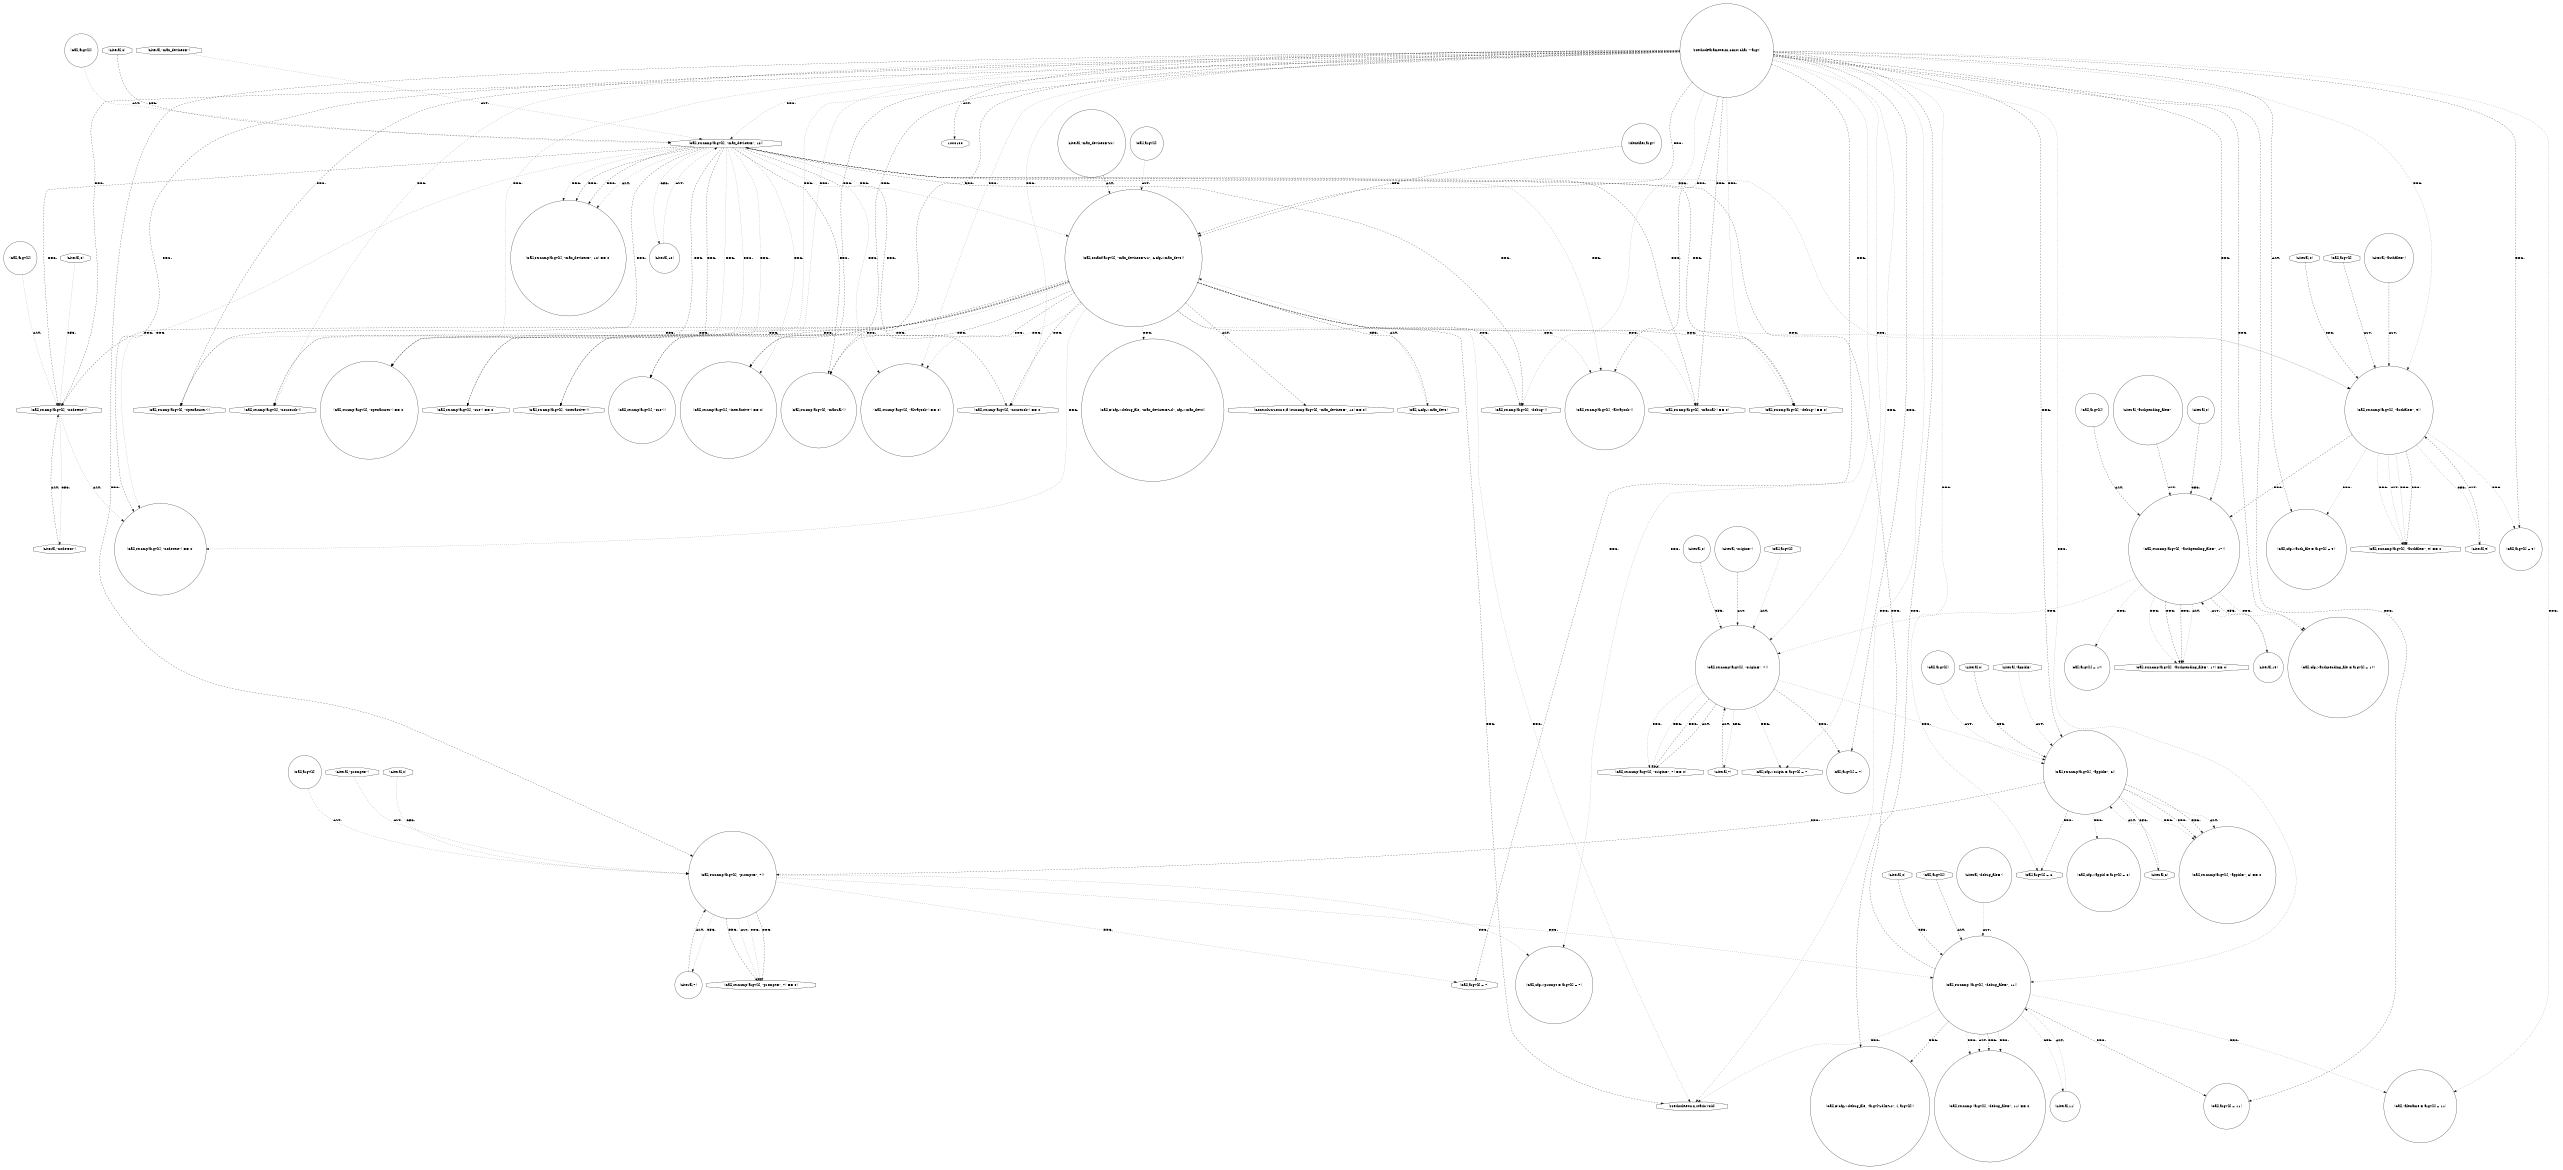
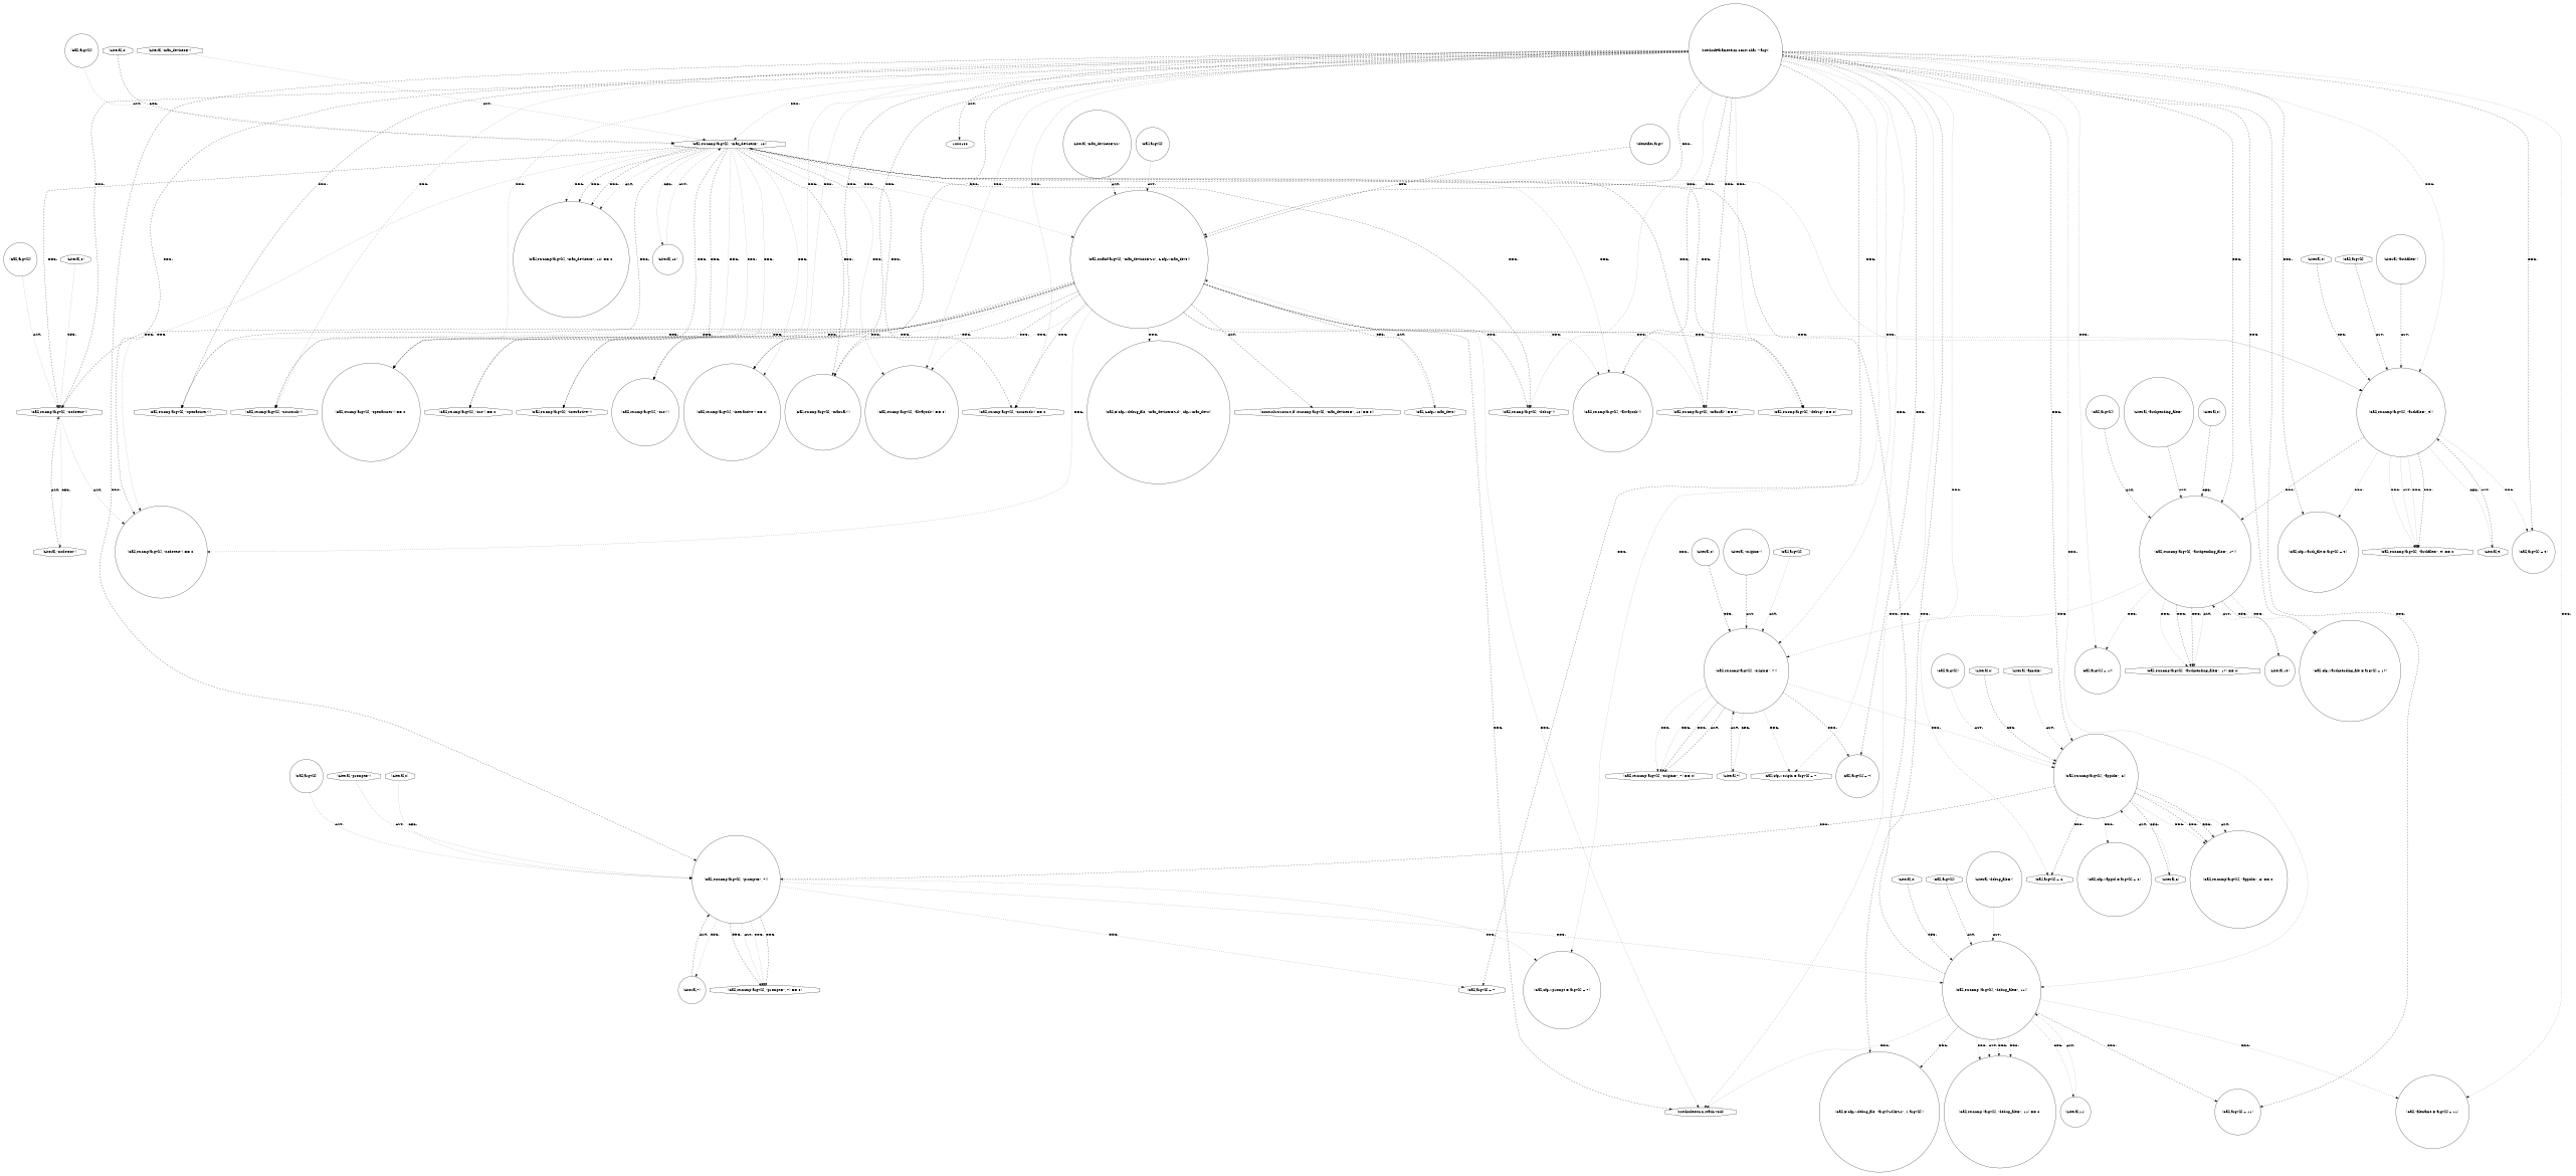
  digraph {
    node [shape=circle]
    edge [style=dotted]
    n1 [label="(Call,strcmp(argv[i], \"nodetect\"))" shape=octagon]
    n2 [label="(Call,strcmp(argv[i], \"nodetect\") == 0)"]
    n3 [label="(Literal,\"nodetect\")" shape=octagon]
    n4 [label="(MethodParameterIn,const char **argv)"]
    n5 [label="(Call,strncmp(argv[i], \"max_devices=\", 12))" shape=octagon]
    n6 [label="(Call,strncmp (argv[i], \"debug_file=\", 11))"]
    n7 [label="(Call,strncmp(argv[i], \"prompt=\", 7))"]
    n8 [label="(Call,strncmp(argv[i], \"appid=\", 6))"]
    n9 [label="(Call,strncmp(argv[i], \"origin=\", 7))"]
    n10 [label="(Call,strncmp(argv[i], \"authpending_file=\", 17))"]
    n11 [label="(Call,strncmp(argv[i], \"authfile=\", 9))"]
    n12 [label="(Call,sscanf(argv[i], \"max_devices=%u\", &cfg->max_devs))"]
    n13 [label="(Call,argv[i] + 6)" shape=octagon]
    n14 [label="(Call,strcmp(argv[i], \"interactive\"))" shape=octagon]
    n15 [label="(Call,strcmp(argv[i], \"alwaysok\") == 0)"]
    n16 [label="(Call,strcmp(argv[i], \"debug\") == 0)" shape=octagon]
    n17 [label="(Call,*filename = argv[i] + 11)"]
    n18 [label="(Call,argv[i] + 11)"]
    n19 [label="(Call,strcmp(argv[i], \"nouserok\"))" shape=octagon]
    n20 [label="(Call,strcmp(argv[i], \"cue\"))"]
    n21 [label="(Call,D(cfg->debug_file, \"argv[%d]=%s\", i, argv[i]))"]
    n22 [label="(Call,strcmp(argv[i], \"interactive\") == 0)"]
    n23 [label="(Call,argv[i] + 7)"]
    n24 [label="(Call,cfg->prompt = argv[i] + 7)"]
    n25 [label="(Call,strcmp(argv[i], \"manual\") == 0)" shape=octagon]
    n26 [label="(Call,strcmp(argv[i], \"manual\"))"]
    n27 [label="(MethodReturn,static void)" shape=octagon]
    n28 [label="(Call,strcmp(argv[i], \"nouserok\") == 0)" shape=octagon]
    n29 [label="(Call,strcmp(argv[i], \"alwaysok\"))"]
    n30 [label="(Call,argv[i] + 7)" shape=octagon]
    n31 [label="(Call,cfg->origin = argv[i] + 7)" shape=octagon]
    n32 [label="(Call,strcmp(argv[i], \"openasuser\") == 0)"]
    n33 [label="(Call,argv[i] + 9)"]
    n34 [label="(Call,strcmp(argv[i], \"debug\"))" shape=octagon]
    n35 [label="(Call,strcmp(argv[i], \"openasuser\"))" shape=octagon]
    n36 [label="(Call,strcmp(argv[i], \"cue\") == 0)" shape=octagon]
    n37 [label="(Call,cfg->authpending_file = argv[i] + 17)"]
    n38 [label="(Call,argv[i] + 17)"]
    n39 [label="(Call,cfg->auth_file = argv[i] + 9)"]
    1000100 [shape=octagon]
    n41 [label="(Literal,12)"]
    n42 [label="(Call,strncmp(argv[i], \"max_devices=\", 12) == 0)"]
    n43 [label="(Call,strncmp (argv[i], \"debug_file=\", 11) == 0)"]
    n44 [label="(Literal,11)"]
    n45 [label="(Call,strncmp(argv[i], \"prompt=\", 7) == 0)" shape=octagon]
    n46 [label="(Literal,7)"]
    n47 [label="(Call,cfg->appid = argv[i] + 6)"]
    n48 [label="(Call,strncmp(argv[i], \"appid=\", 6) == 0)"]
    n49 [label="(Literal,6)" shape=octagon]
    n50 [label="(Call,strncmp(argv[i], \"origin=\", 7) == 0)" shape=octagon]
    n51 [label="(Literal,7)" shape=octagon]
    n52 [label="(Call,strncmp(argv[i], \"authpending_file=\", 17) == 0)" shape=octagon]
    n53 [label="(Literal,19)"]
    n54 [label="(Literal,9)" shape=octagon]
    n55 [label="(Call,strncmp(argv[i], \"authfile=\", 9) == 0)" shape=octagon]
    n56 [label="(Call,&cfg->max_devs)" shape=octagon]
    n57 [label="(Call,D(cfg->debug_file, \"max_devices=%d\", cfg->max_devs))"]
    n58 [label="(ControlStructure,if (strncmp(argv[i], \"max_devices=\", 12) == 0))" shape=octagon]
    n59 [label="(Literal,\"max_devices=%u\")"]
    n60 [label="(Literal,\"max_devices=\")" shape=octagon]
    n61 [label="(Call,argv[i])"]
    n62 [label="(Literal,0)" shape=octagon]
    n63 [label="(Call,argv[i])"]
    n64 [label="(Call,argv[i])"]
    n65 [label="(Call,argv[i])" shape=octagon]
    n66 [label="(Literal,0)"]
    n67 [label="(Identifier,argv)"]
    n68 [label="(Call,argv[i])"]
    n69 [label="(Literal,0)"]
    n70 [label="(Literal,0)" shape=octagon]
    n71 [label="(Literal,0)" shape=octagon]
    n72 [label="(Call,argv[i])"]
    n73 [label="(Literal,\"appid=\")" shape=octagon]
    n74 [label="(Call,argv[i])" shape=octagon]
    n75 [label="(Literal,\"debug_file=\")"]
    n76 [label="(Call,argv[i])" shape=octagon]
    n77 [label="(Literal,\"prompt=\")" shape=octagon]
    n78 [label="(Literal,0)" shape=octagon]
    n79 [label="(Literal,0)" shape=octagon]
    n80 [label="(Literal,\"origin=\")"]
    n81 [label="(Literal,\"authfile=\")"]
    n82 [label="(Literal,0)" shape=octagon]
    n83 [label="(Literal,\"authpending_file=\")"]
    n84 [label="(Call,argv[i])"]
    n1 -> n2 [label="AST: "]
    n1 -> n3 [label="CFG: "]
    n3 -> n1 [label="AST: " style=dashed]
    n4 -> n1 [label="DDG: " style=dashed]
    n4 -> n2 [label="DDG: " style=dashed]
    n4 -> n5 [label="DDG: "]
    n4 -> n6 [label="DDG: "]
    n4 -> n7 [label="DDG: " style=dashed]
    n4 -> n8 [label="DDG: " style=dashed]
    n4 -> n9 [label="DDG: "]
    n4 -> n10 [label="DDG: " style=dashed]
    n4 -> n11 [label="DDG: "]
    n4 -> n12 [label="DDG: " style=dashed]
    n4 -> n13 [label="DDG: "]
    n4 -> n14 [label="DDG: "]
    n4 -> n15 [label="DDG: "]
    n4 -> n16 [label="DDG: "]
    n4 -> n17 [label="DDG: "]
    n4 -> n18 [label="DDG: " style=dashed]
    n4 -> n19 [label="DDG: "]
    n4 -> n20 [label="DDG: " style=dashed]
    n4 -> n21 [label="DDG: " style=dashed]
    n4 -> n22 [label="DDG: " style=dashed]
    n4 -> n23 [label="DDG: " style=dashed]
    n4 -> n24 [label="DDG: "]
    n4 -> n25 [label="DDG: " style=dashed]
    n4 -> n26 [label="DDG: " style=dashed]
    n4 -> n27 [label="DDG: "]
    n4 -> n28 [label="DDG: "]
    n4 -> n29 [label="DDG: " style=dashed]
    n4 -> n30 [label="DDG: " style=dashed]
    n4 -> n31 [label="DDG: "]
    n4 -> n32 [label="DDG: "]
    n4 -> n33 [label="DDG: " style=dashed]
    n4 -> n34 [label="DDG: "]
    n4 -> n35 [label="DDG: " style=dashed]
    n4 -> n36 [label="DDG: "]
    n4 -> n37 [label="DDG: " style=dashed]
-   n4 -> n39 [label="AST: " style=dashed]
+   n4 -> n38 [label="DDG: "]
+   n4 -> n39 [label="DDG: " style=dashed]
    n4 -> 1000100 [label="AST: " style=dashed]
    n5 -> n1 [label="DDG: " style=dashed]
    n5 -> n2 [label="DDG: "]
    n5 -> n11 [label="DDG: "]
    n5 -> n12 [label="DDG: "]
    n5 -> n14 [label="DDG: "]
    n5 -> n15 [label="DDG: "]
    n5 -> n16 [label="DDG: " style=dashed]
    n5 -> n19 [label="DDG: " style=dashed]
    n5 -> n20 [label="DDG: "]
    n5 -> n22 [label="DDG: "]
    n5 -> n25 [label="DDG: " style=dashed]
    n5 -> n26 [label="DDG: " style=dashed]
    n5 -> n28 [label="DDG: " style=dashed]
    n5 -> n29 [label="DDG: "]
    n5 -> n32 [label="DDG: " style=dashed]
    n5 -> n34 [label="DDG: " style=dashed]
    n5 -> n35 [label="DDG: " style=dashed]
    n5 -> n36 [label="DDG: "]
    n5 -> n41 [label="CFG: "]
    n5 -> n42 [label="AST: "]
    n5 -> n42 [label="DDG: "]
    n5 -> n42 [label="DDG: " style=dashed]
    n5 -> n42 [label="DDG: " style=dashed]
    n6 -> n5 [label="DDG: " style=dashed]
    n6 -> n17 [label="DDG: "]
    n6 -> n18 [label="DDG: " style=dashed]
    n6 -> n21 [label="DDG: " style=dashed]
    n6 -> n27 [label="DDG: "]
    n6 -> n43 [label="AST: "]
    n6 -> n43 [label="DDG: " style=dashed]
    n6 -> n43 [label="DDG: "]
    n6 -> n43 [label="DDG: "]
    n6 -> n44 [label="CFG: "]
    n7 -> n6 [label="DDG: "]
    n7 -> n24 [label="DDG: "]
    n7 -> n30 [label="DDG: "]
    n7 -> n45 [label="AST: "]
    n7 -> n45 [label="DDG: "]
    n7 -> n45 [label="DDG: " style=dashed]
    n7 -> n45 [label="DDG: " style=dashed]
    n7 -> n46 [label="CFG: "]
    n8 -> n7 [label="DDG: " style=dashed]
    n8 -> n13 [label="DDG: " style=dashed]
    n8 -> n47 [label="DDG: "]
    n8 -> n48 [label="AST: "]
    n8 -> n48 [label="DDG: "]
    n8 -> n48 [label="DDG: " style=dashed]
    n8 -> n48 [label="DDG: " style=dashed]
    n8 -> n49 [label="CFG: " style=dashed]
    n9 -> n8 [label="DDG: "]
    n9 -> n23 [label="DDG: " style=dashed]
    n9 -> n31 [label="DDG: "]
    n9 -> n50 [label="AST: " style=dashed]
    n9 -> n50 [label="DDG: "]
    n9 -> n50 [label="DDG: "]
    n9 -> n50 [label="DDG: " style=dashed]
    n9 -> n51 [label="CFG: "]
    n10 -> n9 [label="DDG: "]
    n10 -> n37 [label="DDG: "]
    n10 -> n38 [label="DDG: "]
    n10 -> n52 [label="AST: "]
    n10 -> n52 [label="DDG: "]
    n10 -> n52 [label="DDG: " style=dashed]
    n10 -> n52 [label="DDG: " style=dashed]
    n10 -> n53 [label="CFG: " style=dashed]
    n11 -> n10 [label="DDG: " style=dashed]
    n11 -> n33 [label="DDG: "]
    n11 -> n39 [label="DDG: "]
    n11 -> n54 [label="CFG: "]
    n11 -> n55 [label="AST: "]
    n11 -> n55 [label="DDG: "]
    n11 -> n55 [label="DDG: " style=dashed]
    n11 -> n55 [label="DDG: "]
    n12 -> n1 [label="DDG: " style=dashed]
    n12 -> n2 [label="DDG: "]
    n12 -> n11 [label="DDG: "]
    n12 -> n14 [label="DDG: " style=dashed]
    n12 -> n15 [label="DDG: "]
    n12 -> n16 [label="DDG: " style=dashed]
    n12 -> n19 [label="DDG: "]
    n12 -> n20 [label="DDG: "]
    n12 -> n22 [label="DDG: " style=dashed]
    n12 -> n25 [label="DDG: "]
    n12 -> n26 [label="DDG: " style=dashed]
    n12 -> n27 [label="DDG: "]
    n12 -> n27 [label="DDG: " style=dashed]
    n12 -> n28 [label="DDG: " style=dashed]
    n12 -> n29 [label="DDG: "]
    n12 -> n32 [label="DDG: " style=dashed]
    n12 -> n34 [label="DDG: " style=dashed]
    n12 -> n35 [label="DDG: "]
    n12 -> n36 [label="DDG: " style=dashed]
    n12 -> n56 [label="CFG: " style=dashed]
    n12 -> n57 [label="DDG: "]
    n12 -> n58 [label="AST: " style=dashed]
    n41 -> n5 [label="AST: "]
    n44 -> n6 [label="AST: "]
    n46 -> n7 [label="AST: " style=dashed]
    n49 -> n8 [label="AST: "]
    n51 -> n9 [label="AST: " style=dashed]
    n53 -> n10 [label="AST: "]
    n54 -> n11 [label="AST: " style=dashed]
    n56 -> n12 [label="AST: "]
    n59 -> n12 [label="AST: " style=dashed]
    n60 -> n5 [label="AST: "]
    n61 -> n1 [label="AST: "]
    n62 -> n8 [label="CFG: " style=dashed]
    n63 -> n12 [label="AST: "]
    n64 -> n7 [label="AST: "]
    n65 -> n9 [label="AST: "]
    n66 -> n9 [label="CFG: " style=dashed]
    n67 -> n12 [label="CFG: " style=dashed]
    n68 -> n5 [label="AST: "]
    n69 -> n10 [label="CFG: " style=dashed]
    n70 -> n1 [label="CFG: "]
    n71 -> n11 [label="CFG: " style=dashed]
    n72 -> n10 [label="AST: " style=dashed]
    n73 -> n8 [label="AST: "]
    n74 -> n6 [label="AST: " style=dashed]
    n75 -> n6 [label="AST: "]
    n76 -> n11 [label="AST: " style=dashed]
    n77 -> n7 [label="AST: "]
    n78 -> n5 [label="CFG: " style=dashed]
    n79 -> n7 [label="CFG: "]
    n80 -> n9 [label="AST: " style=dashed]
    n81 -> n11 [label="AST: " style=dashed]
    n82 -> n6 [label="CFG: " style=dashed]
    n83 -> n10 [label="AST: " style=dashed]
    n84 -> n8 [label="AST: "]
  }
